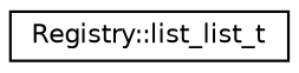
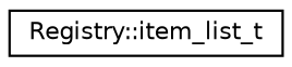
  digraph {
    rankdir=LR
-   n1 [color=black fillcolor=white fontname=Helvetica fontsize=10 height=0.2 label="Registry::list_list_t" shape=record style=filled width=0.4]
+   n1 [color=black fillcolor=white fontname=Helvetica fontsize=10 height=0.2 label="Registry::item_list_t" shape=record style=filled width=0.4]
  }
